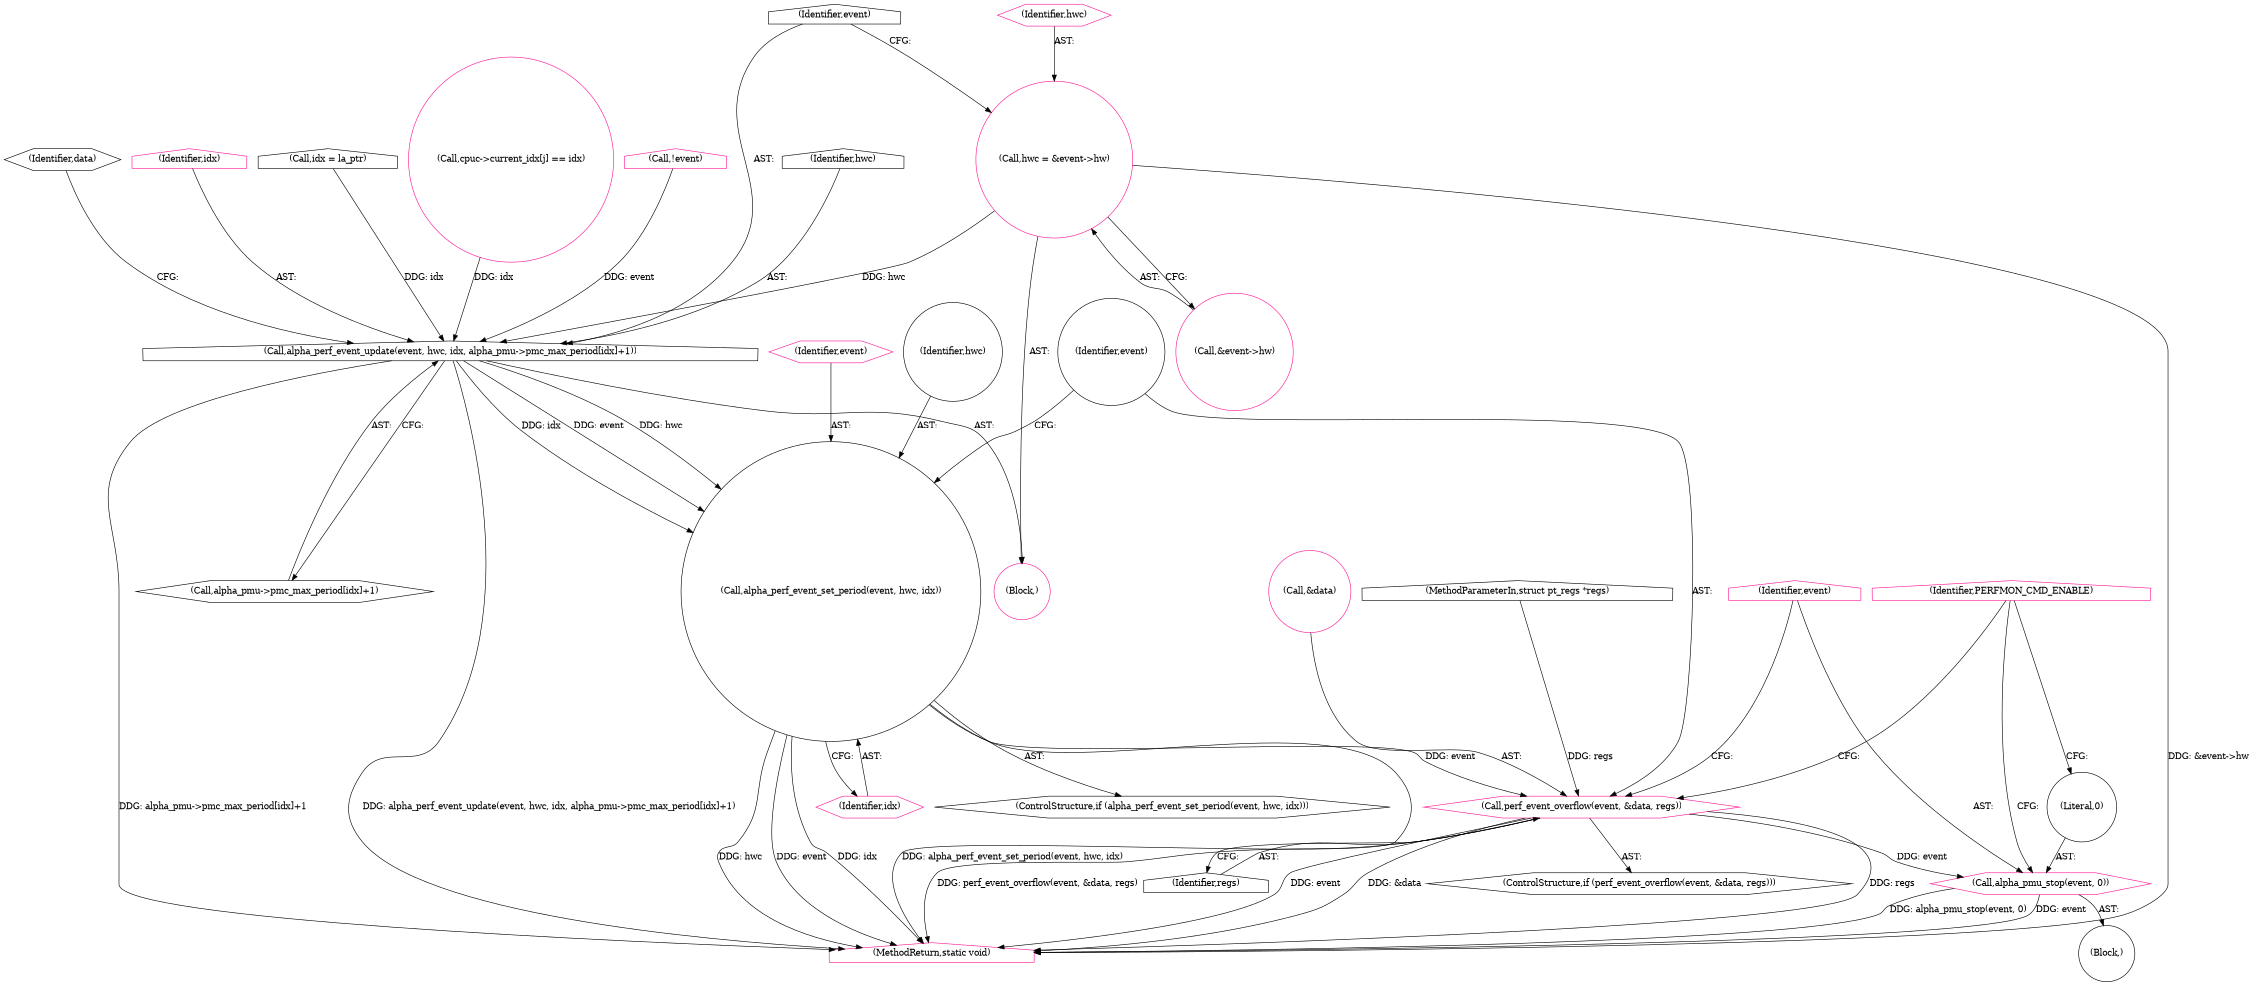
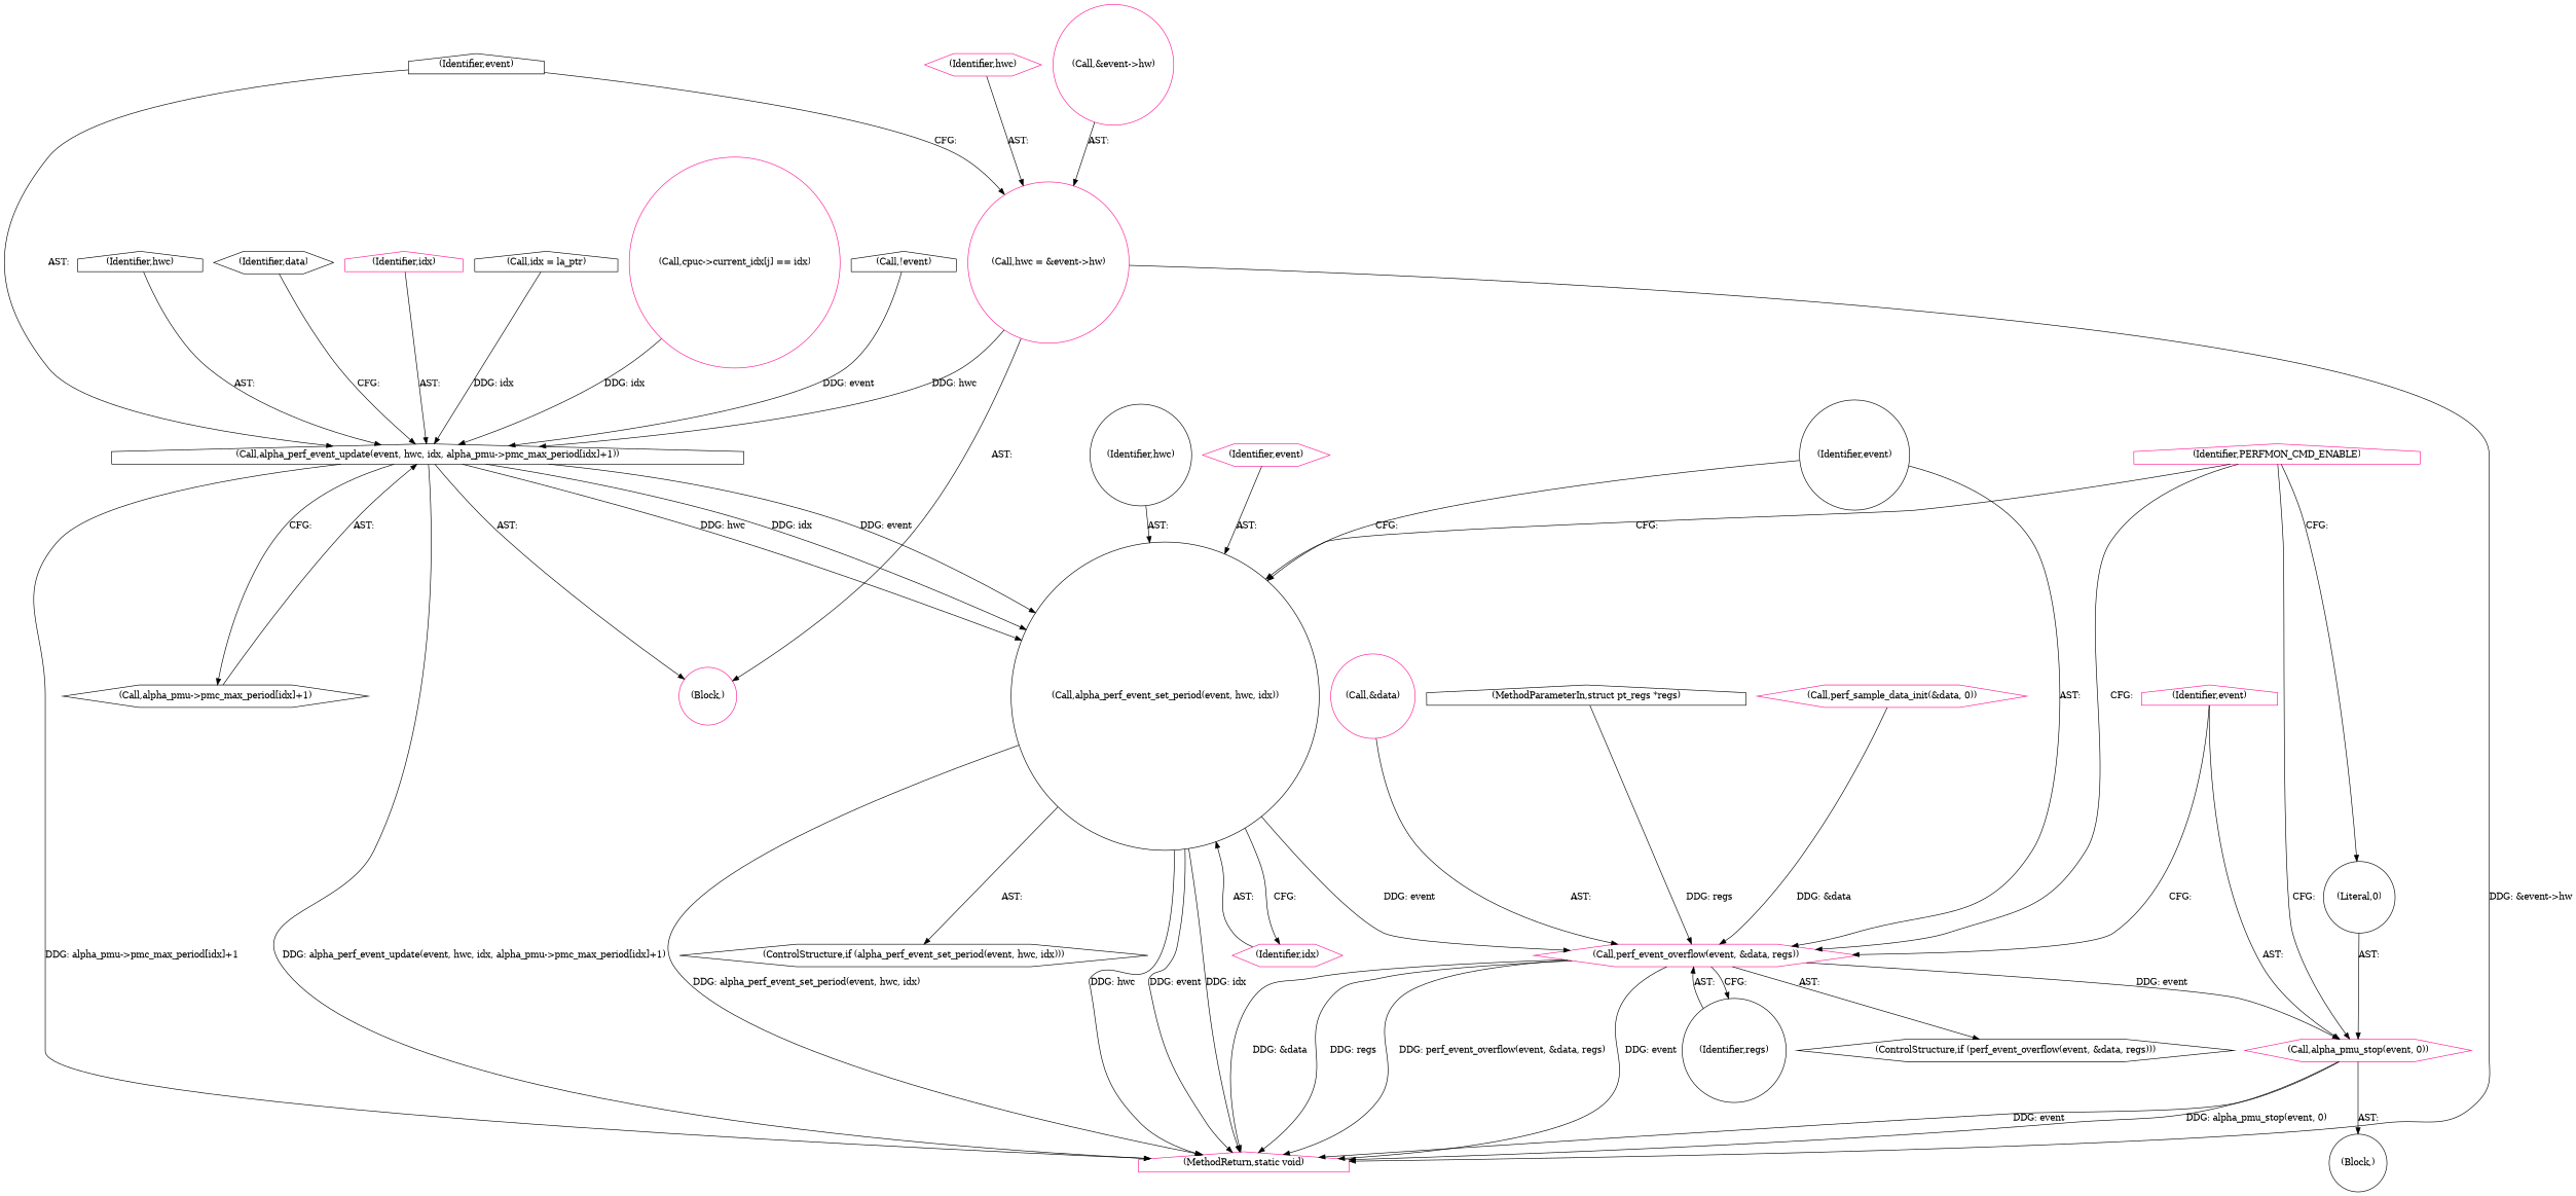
  digraph {
    node [color=deeppink shape=house]
    n1 [label="(Call,hwc = &event->hw)" shape=circle]
    n2 [color=black label="(Call,alpha_perf_event_update(event, hwc, idx, alpha_pmu->pmc_max_period[idx]+1))"]
    n3 [label="(Call,&event->hw)" shape=circle]
    n4 [label="(Block,)" shape=circle]
    n5 [label="(MethodReturn,static void)"]
    n6 [color=black label="(Call,alpha_perf_event_set_period(event, hwc, idx))" shape=circle]
    n7 [color=black label="(Call,alpha_pmu->pmc_max_period[idx]+1)" shape=hexagon]
    n8 [label="(Call,perf_event_overflow(event, &data, regs))" shape=hexagon]
    n9 [label="(Identifier,idx)" shape=hexagon]
    n10 [color=black label="(ControlStructure,if (alpha_perf_event_set_period(event, hwc, idx)))" shape=hexagon]
    n11 [label="(Call,alpha_pmu_stop(event, 0))" shape=hexagon]
-   n12 [color=black label="(Identifier,regs)"]
+   n12 [color=black label="(Identifier,regs)" shape=circle]
    n13 [color=black label="(ControlStructure,if (perf_event_overflow(event, &data, regs)))" shape=hexagon]
    n14 [color=black label="(Block,)" shape=circle]
    n15 [color=black label="(Literal,0)" shape=circle]
    n16 [color=black label="(Identifier,hwc)" shape=circle]
    n17 [color=black label="(Identifier,event)"]
    n18 [color=black label="(Identifier,event)" shape=circle]
    n19 [color=black label="(Identifier,hwc)"]
+   n20 [label="(Call,perf_sample_data_init(&data, 0))" shape=hexagon]
    n21 [color=black label="(Identifier,data)" shape=hexagon]
    n22 [label="(Identifier,PERFMON_CMD_ENABLE)"]
    n23 [label="(Identifier,idx)"]
    n24 [label="(Call,&data)" shape=circle]
    n25 [color=black label="(Call,idx = la_ptr)"]
    n26 [label="(Identifier,hwc)" shape=hexagon]
    n27 [color=black label="(MethodParameterIn,struct pt_regs *regs)"]
    n28 [label="(Call,cpuc->current_idx[j] == idx)" shape=circle]
    n29 [label="(Identifier,event)" shape=hexagon]
    n30 [label="(Identifier,event)"]
-   n31 [label="(Call,!event)"]
+   n31 [color=black label="(Call,!event)"]
    n1 -> n2 [label="DDG: hwc"]
-   n1 -> n3 [label="CFG: "]
    n1 -> n4 [label="AST: "]
    n1 -> n5 [label="DDG: &event->hw"]
    n2 -> n4 [label="AST: "]
    n2 -> n5 [label="DDG: alpha_perf_event_update(event, hwc, idx, alpha_pmu->pmc_max_period[idx]+1)"]
    n2 -> n5 [label="DDG: alpha_pmu->pmc_max_period[idx]+1"]
    n2 -> n6 [label="DDG: event"]
    n2 -> n6 [label="DDG: hwc"]
    n2 -> n6 [label="DDG: idx"]
    n2 -> n7 [label="CFG: "]
    n3 -> n1 [label="AST: "]
    n6 -> n5 [label="DDG: alpha_perf_event_set_period(event, hwc, idx)"]
    n6 -> n5 [label="DDG: hwc"]
    n6 -> n5 [label="DDG: event"]
    n6 -> n5 [label="DDG: idx"]
    n6 -> n8 [label="DDG: event"]
    n6 -> n9 [label="CFG: "]
    n6 -> n10 [label="AST: "]
    n7 -> n2 [label="AST: "]
    n8 -> n5 [label="DDG: &data"]
    n8 -> n5 [label="DDG: regs"]
    n8 -> n5 [label="DDG: perf_event_overflow(event, &data, regs)"]
    n8 -> n5 [label="DDG: event"]
    n8 -> n11 [label="DDG: event"]
    n8 -> n12 [label="CFG: "]
    n8 -> n13 [label="AST: "]
    n9 -> n6 [label="AST: "]
    n11 -> n5 [label="DDG: event"]
    n11 -> n5 [label="DDG: alpha_pmu_stop(event, 0)"]
    n11 -> n14 [label="AST: "]
    n12 -> n8 [label="AST: "]
    n15 -> n11 [label="AST: "]
    n16 -> n6 [label="AST: "]
    n17 -> n1 [label="CFG: "]
    n17 -> n2 [label="AST: "]
    n18 -> n6 [label="CFG: "]
    n18 -> n8 [label="AST: "]
    n19 -> n2 [label="AST: "]
+   n20 -> n8 [label="DDG: &data"]
    n21 -> n2 [label="CFG: "]
+   n22 -> n6 [label="CFG: "]
    n22 -> n8 [label="CFG: "]
    n22 -> n11 [label="CFG: "]
    n22 -> n15 [label="CFG: "]
    n23 -> n2 [label="AST: "]
    n24 -> n8 [label="AST: "]
    n25 -> n2 [label="DDG: idx"]
    n26 -> n1 [label="AST: "]
    n27 -> n8 [label="DDG: regs"]
    n28 -> n2 [label="DDG: idx"]
    n29 -> n6 [label="AST: "]
    n30 -> n8 [label="CFG: "]
    n30 -> n11 [label="AST: "]
    n31 -> n2 [label="DDG: event"]
  }
